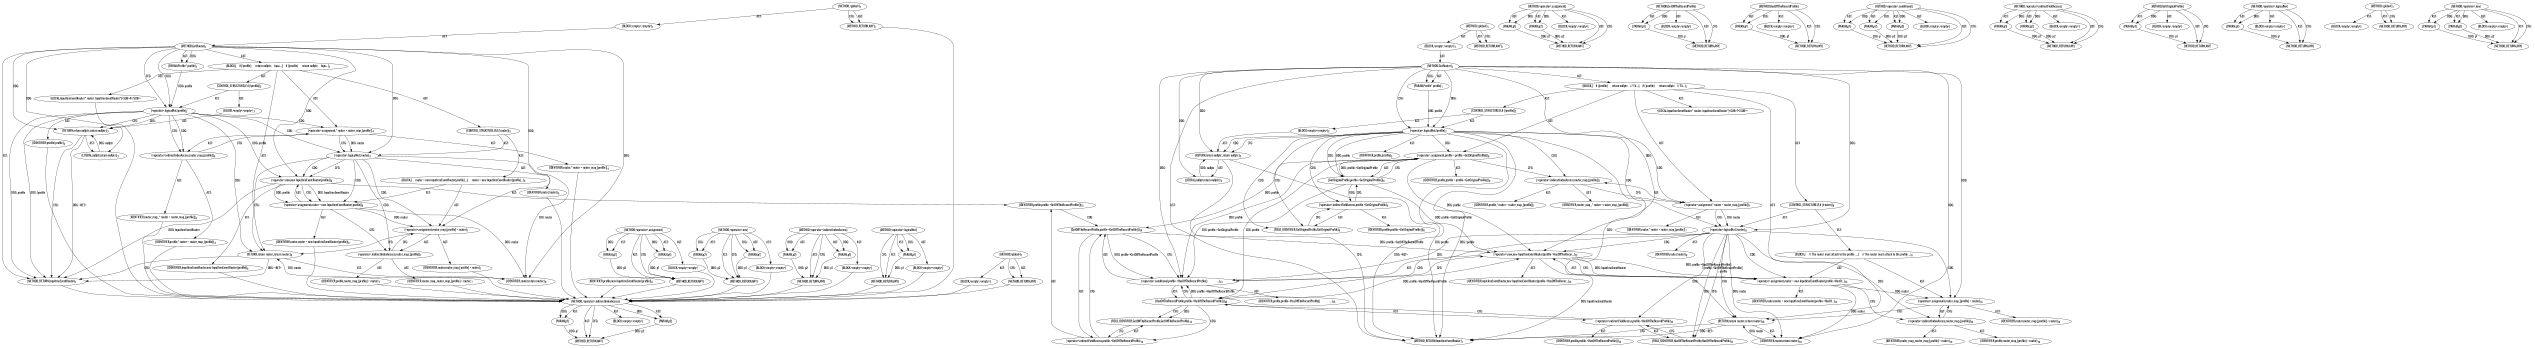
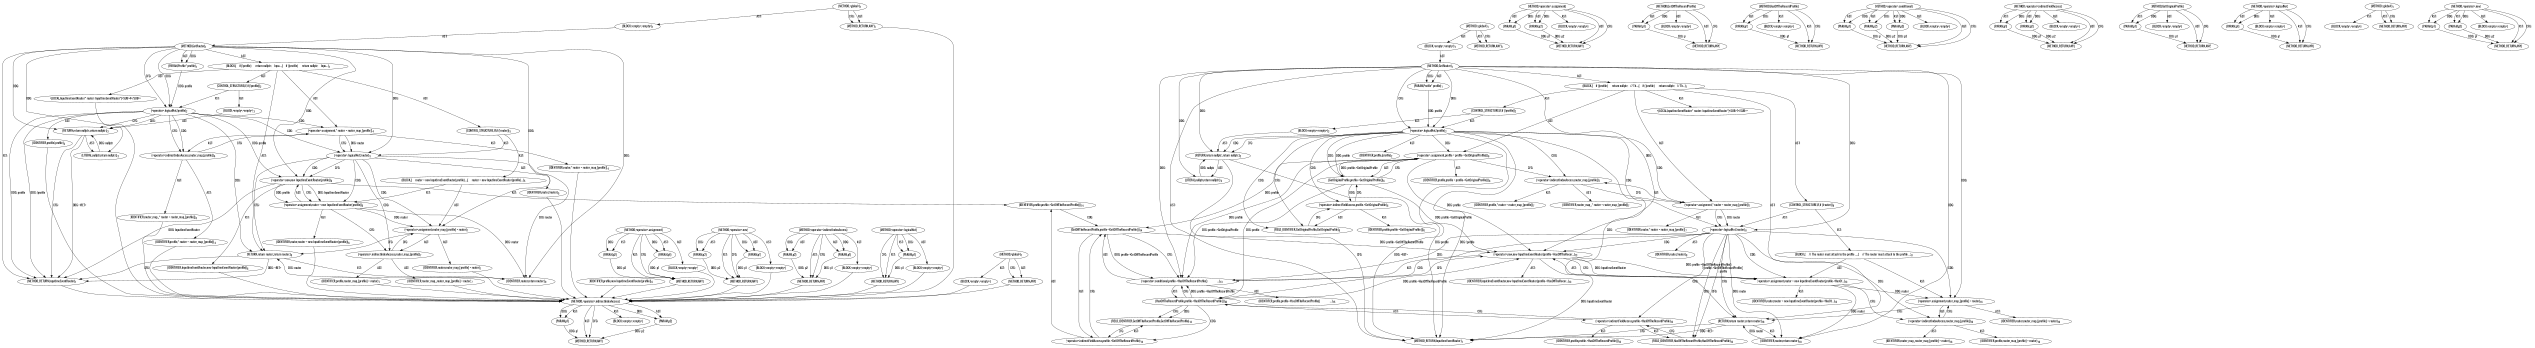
  digraph {
    fontname=Oswald
    node [fontname=Oswald]
    edge [fontname=Oswald]
    n1 [label=<(METHOD,&lt;global&gt;)<SUB>1</SUB>>]
    n2 [label=<(BLOCK,&lt;empty&gt;,&lt;empty&gt;)<SUB>1</SUB>>]
    n3 [label=<(METHOD_RETURN,ANY)<SUB>1</SUB>>]
    n4 [label=<(METHOD,GetRouter)<SUB>1</SUB>>]
    n5 [label=<(METHOD,&lt;operator&gt;.indirectIndexAccess)>]
    n6 [label=<(PARAM,Profile* profile)<SUB>1</SUB>>]
    n7 [label=<(BLOCK,{    if (!profile)      return nullptr;    Inpu...,{    if (!profile)      return nullptr;    Inpu...)<SUB>1</SUB>>]
    n8 [label=<(&lt;operator&gt;.logicalNot,!profile)<SUB>2</SUB>>]
    n9 [label=<(RETURN,return nullptr;,return nullptr;)<SUB>3</SUB>>]
    n10 [label=<(LITERAL,nullptr,return nullptr;)<SUB>3</SUB>>]
    n11 [label=<(&lt;operator&gt;.logicalNot,!router)<SUB>5</SUB>>]
    n12 [label=<(&lt;operator&gt;.new,new InputImeEventRouter(profile))<SUB>6</SUB>>]
    n13 [label=<(&lt;operator&gt;.assignment,router_map_[profile] = router)<SUB>7</SUB>>]
    n14 [label=<(IDENTIFIER,router,return router;)<SUB>9</SUB>>]
    n15 [label=<(METHOD_RETURN,InputImeEventRouter)<SUB>1</SUB>>]
    n16 [label=<(CONTROL_STRUCTURE,IF,if (!profile))<SUB>2</SUB>>]
    n17 [label="<(LOCAL,InputImeEventRouter* router: InputImeEventRouter*)<SUB>4</SUB>>"]
    n18 [label=<(&lt;operator&gt;.assignment,* router = router_map_[profile])<SUB>4</SUB>>]
    n19 [label=<(CONTROL_STRUCTURE,IF,if (!router))<SUB>5</SUB>>]
    n20 [label=<(RETURN,return router;,return router;)<SUB>9</SUB>>]
    n21 [label=<(IDENTIFIER,profile,!profile)<SUB>2</SUB>>]
    n22 [label=<(&lt;operator&gt;.indirectIndexAccess,router_map_[profile])<SUB>4</SUB>>]
    n23 [label=<(IDENTIFIER,router,!router)<SUB>5</SUB>>]
    n24 [label=<(&lt;operator&gt;.assignment,router = new InputImeEventRouter(profile))<SUB>6</SUB>>]
    n25 [label=<(&lt;operator&gt;.indirectIndexAccess,router_map_[profile])<SUB>7</SUB>>]
    n26 [label=<(IDENTIFIER,InputImeEventRouter,new InputImeEventRouter(profile))<SUB>6</SUB>>]
-   n27 [label=<(IDENTIFIER,profile,profile-&gt;GetOffTheRecordProfile())<SUB>15</SUB>>]
+   n27 [label=<(IDENTIFIER,profile,profile-&gt;GetOffTheRecordProfile())<SUB>14</SUB>>]
    n28 [label=<(IDENTIFIER,router,router_map_[profile] = router)<SUB>7</SUB>>]
    n29 [label=<(BLOCK,&lt;empty&gt;,&lt;empty&gt;)<SUB>3</SUB>>]
    n30 [label=<(IDENTIFIER,router,* router = router_map_[profile])<SUB>4</SUB>>]
    n31 [label=<(BLOCK,{     router = new InputImeEventRouter(profile)...,{     router = new InputImeEventRouter(profile)...)<SUB>5</SUB>>]
    n32 [label=<(IDENTIFIER,router_map_,* router = router_map_[profile])<SUB>4</SUB>>]
    n33 [label=<(IDENTIFIER,profile,* router = router_map_[profile])<SUB>4</SUB>>]
    n34 [label=<(PARAM,p1)>]
    n35 [label=<(PARAM,p2)>]
    n36 [label=<(BLOCK,&lt;empty&gt;,&lt;empty&gt;)>]
    n37 [label=<(METHOD_RETURN,ANY)>]
    n38 [label=<(IDENTIFIER,router,router = new InputImeEventRouter(profile))<SUB>6</SUB>>]
    n39 [label=<(IDENTIFIER,router_map_,router_map_[profile] = router)<SUB>7</SUB>>]
    n40 [label=<(IDENTIFIER,profile,router_map_[profile] = router)<SUB>7</SUB>>]
    n41 [label=<(IDENTIFIER,profile,new InputImeEventRouter(profile))<SUB>6</SUB>>]
    n42 [label=<(METHOD,&lt;operator&gt;.assignment)>]
    n43 [label=<(PARAM,p1)>]
    n44 [label=<(PARAM,p2)>]
    n45 [label=<(BLOCK,&lt;empty&gt;,&lt;empty&gt;)>]
    n46 [label=<(METHOD_RETURN,ANY)>]
    n47 [label=<(METHOD,&lt;operator&gt;.new)>]
    n48 [label=<(PARAM,p1)>]
    n49 [label=<(PARAM,p2)>]
    n50 [label=<(BLOCK,&lt;empty&gt;,&lt;empty&gt;)>]
    n51 [label=<(METHOD_RETURN,ANY)>]
    n52 [label=<(METHOD,&lt;operator&gt;.indirectIndexAccess)>]
    n53 [label=<(PARAM,p1)>]
    n54 [label=<(PARAM,p2)>]
    n55 [label=<(BLOCK,&lt;empty&gt;,&lt;empty&gt;)>]
    n56 [label=<(METHOD_RETURN,ANY)>]
    n57 [label=<(METHOD,&lt;operator&gt;.logicalNot)>]
    n58 [label=<(PARAM,p1)>]
    n59 [label=<(BLOCK,&lt;empty&gt;,&lt;empty&gt;)>]
    n60 [label=<(METHOD_RETURN,ANY)>]
    n61 [label=<(METHOD,&lt;global&gt;)<SUB>1</SUB>>]
    n62 [label=<(BLOCK,&lt;empty&gt;,&lt;empty&gt;)>]
    n63 [label=<(METHOD_RETURN,ANY)>]
    n64 [label=<(METHOD,&lt;global&gt;)<SUB>1</SUB>>]
    n65 [label=<(BLOCK,&lt;empty&gt;,&lt;empty&gt;)<SUB>1</SUB>>]
    n66 [label=<(METHOD_RETURN,ANY)<SUB>1</SUB>>]
    n67 [label=<(METHOD,GetRouter)<SUB>1</SUB>>]
    n68 [label=<(PARAM,Profile* profile)<SUB>1</SUB>>]
    n69 [label=<(BLOCK,{    if (!profile)      return nullptr;   // Th...,{    if (!profile)      return nullptr;   // Th...)<SUB>1</SUB>>]
    n70 [label=<(&lt;operator&gt;.logicalNot,!profile)<SUB>2</SUB>>]
    n71 [label=<(RETURN,return nullptr;,return nullptr;)<SUB>3</SUB>>]
    n72 [label=<(LITERAL,nullptr,return nullptr;)<SUB>3</SUB>>]
    n73 [label=<(&lt;operator&gt;.logicalNot,!router)<SUB>8</SUB>>]
    n74 [label=<(&lt;operator&gt;.new,new InputImeEventRouter(profile-&gt;HasOffTheRecor...)<SUB>13</SUB>>]
    n75 [label=<(&lt;operator&gt;.conditional,profile-&gt;HasOffTheRecordProfile()              ...)<SUB>13</SUB>>]
    n76 [label=<(&lt;operator&gt;.assignment,router_map_[profile] = router)<SUB>16</SUB>>]
    n77 [label=<(IDENTIFIER,router,return router;)<SUB>18</SUB>>]
    n78 [label=<(METHOD_RETURN,InputImeEventRouter)<SUB>1</SUB>>]
    n79 [label=<(CONTROL_STRUCTURE,IF,if (!profile))<SUB>2</SUB>>]
    n80 [label=<(&lt;operator&gt;.assignment,profile = profile-&gt;GetOriginalProfile())<SUB>6</SUB>>]
    n81 [label="<(LOCAL,InputImeEventRouter* router: InputImeEventRouter*)<SUB>7</SUB>>"]
    n82 [label=<(&lt;operator&gt;.assignment,* router = router_map_[profile])<SUB>7</SUB>>]
    n83 [label=<(CONTROL_STRUCTURE,IF,if (!router))<SUB>8</SUB>>]
    n84 [label=<(RETURN,return router;,return router;)<SUB>18</SUB>>]
    n85 [label=<(IDENTIFIER,profile,!profile)<SUB>2</SUB>>]
    n86 [label=<(GetOriginalProfile,profile-&gt;GetOriginalProfile())<SUB>6</SUB>>]
    n87 [label=<(&lt;operator&gt;.indirectFieldAccess,profile-&gt;GetOriginalProfile)<SUB>6</SUB>>]
    n88 [label=<(FIELD_IDENTIFIER,GetOriginalProfile,GetOriginalProfile)<SUB>6</SUB>>]
    n89 [label=<(&lt;operator&gt;.indirectIndexAccess,router_map_[profile])<SUB>7</SUB>>]
    n90 [label=<(HasOffTheRecordProfile,profile-&gt;HasOffTheRecordProfile())<SUB>23</SUB>>]
    n91 [label=<(IDENTIFIER,router,!router)<SUB>8</SUB>>]
    n92 [label=<(&lt;operator&gt;.assignment,router = new InputImeEventRouter(profile-&gt;HasOf...)<SUB>13</SUB>>]
    n93 [label=<(&lt;operator&gt;.indirectFieldAccess,profile-&gt;HasOffTheRecordProfile)<SUB>13</SUB>>]
    n94 [label=<(FIELD_IDENTIFIER,HasOffTheRecordProfile,HasOffTheRecordProfile)<SUB>13</SUB>>]
    n95 [label=<(&lt;operator&gt;.indirectIndexAccess,router_map_[profile])<SUB>16</SUB>>]
    n96 [label=<(IDENTIFIER,InputImeEventRouter,new InputImeEventRouter(profile-&gt;HasOffTheRecor...)<SUB>13</SUB>>]
    n97 [label=<(GetOffTheRecordProfile,profile-&gt;GetOffTheRecordProfile())<SUB>14</SUB>>]
    n98 [label=<(IDENTIFIER,profile,profile-&gt;HasOffTheRecordProfile()              ...)<SUB>15</SUB>>]
    n99 [label=<(IDENTIFIER,router,router_map_[profile] = router)<SUB>16</SUB>>]
    n100 [label=<(BLOCK,&lt;empty&gt;,&lt;empty&gt;)<SUB>3</SUB>>]
    n101 [label=<(IDENTIFIER,profile,profile = profile-&gt;GetOriginalProfile())<SUB>6</SUB>>]
    n102 [label=<(IDENTIFIER,router,* router = router_map_[profile])<SUB>7</SUB>>]
    n103 [label=<(BLOCK,{     // The router must attach to the profile ...,{     // The router must attach to the profile ...)<SUB>8</SUB>>]
    n104 [label=<(IDENTIFIER,profile,profile-&gt;GetOriginalProfile())<SUB>6</SUB>>]
    n105 [label=<(IDENTIFIER,router_map_,* router = router_map_[profile])<SUB>7</SUB>>]
    n106 [label=<(IDENTIFIER,profile,* router = router_map_[profile])<SUB>7</SUB>>]
    n107 [label=<(&lt;operator&gt;.indirectFieldAccess,profile-&gt;GetOffTheRecordProfile)<SUB>14</SUB>>]
    n108 [label=<(FIELD_IDENTIFIER,GetOffTheRecordProfile,GetOffTheRecordProfile)<SUB>14</SUB>>]
    n109 [label=<(IDENTIFIER,router,router = new InputImeEventRouter(profile-&gt;HasOf...)<SUB>13</SUB>>]
    n110 [label=<(IDENTIFIER,profile,profile-&gt;HasOffTheRecordProfile())<SUB>13</SUB>>]
    n111 [label=<(IDENTIFIER,router_map_,router_map_[profile] = router)<SUB>16</SUB>>]
    n112 [label=<(IDENTIFIER,profile,router_map_[profile] = router)<SUB>16</SUB>>]
    n113 [label=<(METHOD,&lt;operator&gt;.assignment)>]
    n114 [label=<(PARAM,p1)>]
    n115 [label=<(PARAM,p2)>]
    n116 [label=<(BLOCK,&lt;empty&gt;,&lt;empty&gt;)>]
    n117 [label=<(METHOD_RETURN,ANY)>]
    n118 [label=<(METHOD,GetOffTheRecordProfile)>]
    n119 [label=<(PARAM,p1)>]
    n120 [label=<(BLOCK,&lt;empty&gt;,&lt;empty&gt;)>]
    n121 [label=<(METHOD_RETURN,ANY)>]
    n122 [label=<(METHOD,HasOffTheRecordProfile)>]
    n123 [label=<(PARAM,p1)>]
    n124 [label=<(BLOCK,&lt;empty&gt;,&lt;empty&gt;)>]
    n125 [label=<(METHOD_RETURN,ANY)>]
    n126 [label=<(METHOD,&lt;operator&gt;.conditional)>]
    n127 [label=<(PARAM,p1)>]
    n128 [label=<(PARAM,p2)>]
    n129 [label=<(PARAM,p3)>]
    n130 [label=<(BLOCK,&lt;empty&gt;,&lt;empty&gt;)>]
    n131 [label=<(METHOD_RETURN,ANY)>]
    n132 [label=<(METHOD,&lt;operator&gt;.indirectFieldAccess)>]
    n133 [label=<(PARAM,p1)>]
    n134 [label=<(PARAM,p2)>]
    n135 [label=<(BLOCK,&lt;empty&gt;,&lt;empty&gt;)>]
    n136 [label=<(METHOD_RETURN,ANY)>]
    n137 [label=<(METHOD,GetOriginalProfile)>]
    n138 [label=<(PARAM,p1)>]
    n139 [label=<(BLOCK,&lt;empty&gt;,&lt;empty&gt;)>]
    n140 [label=<(METHOD_RETURN,ANY)>]
    n141 [label=<(METHOD,&lt;operator&gt;.logicalNot)>]
    n142 [label=<(PARAM,p1)>]
    n143 [label=<(BLOCK,&lt;empty&gt;,&lt;empty&gt;)>]
    n144 [label=<(METHOD_RETURN,ANY)>]
    n145 [label=<(METHOD,&lt;global&gt;)<SUB>1</SUB>>]
    n146 [label=<(BLOCK,&lt;empty&gt;,&lt;empty&gt;)>]
    n147 [label=<(METHOD_RETURN,ANY)>]
    n148 [label=<(METHOD,&lt;operator&gt;.new)>]
    n149 [label=<(PARAM,p1)>]
    n150 [label=<(PARAM,p2)>]
    n151 [label=<(BLOCK,&lt;empty&gt;,&lt;empty&gt;)>]
    n152 [label=<(METHOD_RETURN,ANY)>]
    n1 -> n2 [label="AST: "]
    n1 -> n3 [label="AST: "]
    n1 -> n3 [label="CFG: "]
    n2 -> n4 [label="AST: "]
    n3 -> n5
    n4 -> n6 [label="AST: "]
    n4 -> n6 [label="DDG: "]
    n4 -> n7 [label="AST: "]
    n4 -> n8 [label="CFG: "]
    n4 -> n8 [label="DDG: "]
    n4 -> n9 [label="DDG: "]
    n4 -> n10 [label="DDG: "]
    n4 -> n11 [label="DDG: "]
    n4 -> n12 [label="DDG: "]
    n4 -> n13 [label="DDG: "]
    n4 -> n14 [label="DDG: "]
    n4 -> n15 [label="AST: "]
    n5 -> n34 [label="AST: "]
    n5 -> n34 [label="DDG: "]
    n5 -> n35 [label="AST: "]
    n5 -> n35 [label="DDG: "]
    n5 -> n36 [label="AST: "]
    n5 -> n37 [label="AST: "]
    n5 -> n37 [label="CFG: "]
    n6 -> n8 [label="DDG: profile"]
    n7 -> n16 [label="AST: "]
    n7 -> n17 [label="AST: "]
    n7 -> n18 [label="AST: "]
    n7 -> n19 [label="AST: "]
    n7 -> n20 [label="AST: "]
    n8 -> n9 [label="CFG: "]
    n8 -> n9 [label="CDG: "]
    n8 -> n11 [label="CDG: "]
    n8 -> n12 [label="DDG: profile"]
    n8 -> n15 [label="DDG: profile"]
    n8 -> n15 [label="DDG: !profile"]
    n8 -> n18 [label="CDG: "]
    n8 -> n20 [label="CDG: "]
    n8 -> n21 [label="AST: "]
    n8 -> n22 [label="CFG: "]
    n8 -> n22 [label="CDG: "]
    n9 -> n10 [label="AST: "]
    n9 -> n15 [label="CFG: "]
    n9 -> n15 [label="DDG: &lt;RET&gt;"]
    n10 -> n9 [label="DDG: nullptr"]
    n11 -> n12 [label="CFG: "]
    n11 -> n12 [label="CDG: "]
    n11 -> n13 [label="CDG: "]
    n11 -> n14 [label="DDG: router"]
    n11 -> n20 [label="CFG: "]
    n11 -> n23 [label="AST: "]
    n11 -> n24 [label="CDG: "]
    n11 -> n25 [label="CDG: "]
    n12 -> n15 [label="DDG: InputImeEventRouter"]
    n12 -> n24 [label="CFG: "]
    n12 -> n24 [label="DDG: InputImeEventRouter"]
    n12 -> n24 [label="DDG: profile"]
    n12 -> n26 [label="AST: "]
    n12 -> n27 [label="AST: "]
    n13 -> n20 [label="CFG: "]
    n13 -> n25 [label="AST: "]
    n13 -> n28 [label="AST: "]
    n14 -> n20 [label="DDG: router"]
    n15 -> n5
    n16 -> n8 [label="AST: "]
    n16 -> n29 [label="AST: "]
    n17 -> n5
    n18 -> n11 [label="CFG: "]
    n18 -> n11 [label="DDG: router"]
    n18 -> n22 [label="AST: "]
    n18 -> n30 [label="AST: "]
    n19 -> n11 [label="AST: "]
    n19 -> n31 [label="AST: "]
    n20 -> n14 [label="AST: "]
    n20 -> n15 [label="CFG: "]
    n20 -> n15 [label="DDG: &lt;RET&gt;"]
    n21 -> n5
    n22 -> n18 [label="CFG: "]
    n22 -> n32 [label="AST: "]
    n22 -> n33 [label="AST: "]
    n23 -> n5
    n24 -> n12 [label="AST: "]
    n24 -> n13 [label="DDG: router"]
    n24 -> n14 [label="DDG: router"]
    n24 -> n25 [label="CFG: "]
    n24 -> n38 [label="AST: "]
    n25 -> n13 [label="CFG: "]
    n25 -> n39 [label="AST: "]
    n25 -> n40 [label="AST: "]
    n26 -> n5
    n27 -> n97 [label="CDG: "]
    n28 -> n5
    n29 -> n9 [label="AST: "]
    n30 -> n5
    n31 -> n13 [label="AST: "]
    n31 -> n24 [label="AST: "]
    n32 -> n5
    n33 -> n5
    n34 -> n37 [label="DDG: p1"]
    n35 -> n37 [label="DDG: p2"]
    n38 -> n5
    n39 -> n5
    n40 -> n5
    n41 -> n5
    n42 -> n43 [label="AST: "]
    n42 -> n43 [label="DDG: "]
    n42 -> n44 [label="AST: "]
    n42 -> n44 [label="DDG: "]
    n42 -> n45 [label="AST: "]
    n42 -> n46 [label="AST: "]
    n42 -> n46 [label="CFG: "]
    n43 -> n46 [label="DDG: p1"]
    n44 -> n46 [label="DDG: p2"]
    n45 -> n5
    n46 -> n5
    n47 -> n48 [label="AST: "]
    n47 -> n48 [label="DDG: "]
    n47 -> n49 [label="AST: "]
    n47 -> n49 [label="DDG: "]
    n47 -> n50 [label="AST: "]
    n47 -> n51 [label="AST: "]
    n47 -> n51 [label="CFG: "]
    n48 -> n51 [label="DDG: p1"]
    n49 -> n51 [label="DDG: p2"]
    n50 -> n5
    n51 -> n5
    n52 -> n53 [label="AST: "]
    n52 -> n53 [label="DDG: "]
    n52 -> n54 [label="AST: "]
    n52 -> n54 [label="DDG: "]
    n52 -> n55 [label="AST: "]
    n52 -> n56 [label="AST: "]
    n52 -> n56 [label="CFG: "]
    n53 -> n56 [label="DDG: p1"]
    n54 -> n56 [label="DDG: p2"]
    n55 -> n5
    n56 -> n5
    n57 -> n58 [label="AST: "]
    n57 -> n58 [label="DDG: "]
    n57 -> n59 [label="AST: "]
    n57 -> n60 [label="AST: "]
    n57 -> n60 [label="CFG: "]
    n58 -> n60 [label="DDG: p1"]
    n59 -> n5
    n60 -> n5
    n61 -> n62 [label="AST: "]
    n61 -> n63 [label="AST: "]
    n61 -> n63 [label="CFG: "]
    n62 -> n5
    n63 -> n5
    n64 -> n65 [label="AST: "]
    n64 -> n66 [label="AST: "]
    n64 -> n66 [label="CFG: "]
    n65 -> n67 [label="AST: "]
    n67 -> n68 [label="AST: "]
    n67 -> n68 [label="DDG: "]
    n67 -> n69 [label="AST: "]
    n67 -> n70 [label="CFG: "]
    n67 -> n70 [label="DDG: "]
    n67 -> n71 [label="DDG: "]
    n67 -> n72 [label="DDG: "]
    n67 -> n73 [label="DDG: "]
    n67 -> n74 [label="DDG: "]
    n67 -> n75 [label="DDG: "]
    n67 -> n76 [label="DDG: "]
    n67 -> n77 [label="DDG: "]
    n67 -> n78 [label="AST: "]
    n68 -> n70 [label="DDG: profile"]
    n69 -> n79 [label="AST: "]
    n69 -> n80 [label="AST: "]
    n69 -> n81 [label="AST: "]
    n69 -> n82 [label="AST: "]
    n69 -> n83 [label="AST: "]
    n69 -> n84 [label="AST: "]
    n70 -> n71 [label="CFG: "]
    n70 -> n71 [label="CDG: "]
    n70 -> n73 [label="CDG: "]
    n70 -> n78 [label="DDG: profile"]
    n70 -> n78 [label="DDG: !profile"]
    n70 -> n80 [label="CDG: "]
    n70 -> n82 [label="CDG: "]
    n70 -> n84 [label="CDG: "]
    n70 -> n85 [label="AST: "]
    n70 -> n86 [label="DDG: profile"]
    n70 -> n86 [label="CDG: "]
    n70 -> n87 [label="CDG: "]
    n70 -> n88 [label="CFG: "]
    n70 -> n88 [label="CDG: "]
    n70 -> n89 [label="CDG: "]
    n71 -> n72 [label="AST: "]
    n71 -> n78 [label="CFG: "]
    n71 -> n78 [label="DDG: &lt;RET&gt;"]
    n72 -> n71 [label="DDG: nullptr"]
    n73 -> n74 [label="CDG: "]
    n73 -> n75 [label="CDG: "]
    n73 -> n76 [label="CDG: "]
    n73 -> n77 [label="DDG: router"]
    n73 -> n84 [label="CFG: "]
    n73 -> n90 [label="CDG: "]
    n73 -> n91 [label="AST: "]
    n73 -> n92 [label="CDG: "]
    n73 -> n93 [label="CDG: "]
    n73 -> n94 [label="CFG: "]
    n73 -> n94 [label="CDG: "]
    n73 -> n95 [label="CDG: "]
    n74 -> n75 [label="AST: "]
    n74 -> n78 [label="DDG: InputImeEventRouter"]
    n74 -> n92 [label="CFG: "]
    n74 -> n92 [label="DDG: InputImeEventRouter"]
    n74 -> n92 [label="DDG: profile-&gt;HasOffTheRecordProfile()\n                                         ? profile-&gt;GetOffTheRecordProfile()\n                                         : profile"]
    n74 -> n96 [label="AST: "]
    n75 -> n74 [label="CFG: "]
    n75 -> n90 [label="AST: "]
    n75 -> n97 [label="AST: "]
    n75 -> n98 [label="AST: "]
    n76 -> n84 [label="CFG: "]
    n76 -> n95 [label="AST: "]
    n76 -> n99 [label="AST: "]
    n77 -> n84 [label="DDG: router"]
    n79 -> n70 [label="AST: "]
    n79 -> n100 [label="AST: "]
    n80 -> n74 [label="DDG: profile"]
    n80 -> n75 [label="DDG: profile"]
    n80 -> n86 [label="AST: "]
    n80 -> n89 [label="CFG: "]
    n80 -> n90 [label="DDG: profile"]
    n80 -> n97 [label="DDG: profile"]
    n80 -> n101 [label="AST: "]
    n82 -> n73 [label="CFG: "]
    n82 -> n73 [label="DDG: router"]
    n82 -> n89 [label="AST: "]
    n82 -> n102 [label="AST: "]
    n83 -> n73 [label="AST: "]
    n83 -> n103 [label="AST: "]
    n84 -> n77 [label="AST: "]
    n84 -> n78 [label="CFG: "]
    n84 -> n78 [label="DDG: &lt;RET&gt;"]
    n86 -> n74 [label="DDG: profile-&gt;GetOriginalProfile"]
    n86 -> n75 [label="DDG: profile-&gt;GetOriginalProfile"]
    n86 -> n80 [label="CFG: "]
    n86 -> n80 [label="DDG: profile-&gt;GetOriginalProfile"]
    n86 -> n87 [label="DDG: "]
    n87 -> n86 [label="CFG: "]
    n87 -> n88 [label="AST: "]
    n87 -> n104 [label="AST: "]
    n88 -> n87 [label="CFG: "]
    n89 -> n82 [label="CFG: "]
    n89 -> n105 [label="AST: "]
    n89 -> n106 [label="AST: "]
    n90 -> n74 [label="DDG: profile-&gt;HasOffTheRecordProfile"]
    n90 -> n75 [label="CFG: "]
    n90 -> n75 [label="DDG: profile-&gt;HasOffTheRecordProfile"]
    n90 -> n93 [label="AST: "]
    n90 -> n107 [label="CDG: "]
    n90 -> n108 [label="CFG: "]
    n90 -> n108 [label="CDG: "]
    n92 -> n74 [label="AST: "]
    n92 -> n76 [label="DDG: router"]
    n92 -> n77 [label="DDG: router"]
    n92 -> n95 [label="CFG: "]
    n92 -> n109 [label="AST: "]
    n93 -> n90 [label="CFG: "]
    n93 -> n94 [label="AST: "]
    n93 -> n110 [label="AST: "]
    n94 -> n93 [label="CFG: "]
    n95 -> n76 [label="CFG: "]
    n95 -> n111 [label="AST: "]
    n95 -> n112 [label="AST: "]
    n97 -> n74 [label="DDG: profile-&gt;GetOffTheRecordProfile"]
    n97 -> n75 [label="CFG: "]
    n97 -> n75 [label="DDG: profile-&gt;GetOffTheRecordProfile"]
    n97 -> n107 [label="AST: "]
    n100 -> n71 [label="AST: "]
    n103 -> n76 [label="AST: "]
    n103 -> n92 [label="AST: "]
    n107 -> n27 [label="AST: "]
    n107 -> n97 [label="CFG: "]
    n107 -> n108 [label="AST: "]
    n108 -> n107 [label="CFG: "]
    n113 -> n114 [label="AST: "]
    n113 -> n114 [label="DDG: "]
    n113 -> n115 [label="AST: "]
    n113 -> n115 [label="DDG: "]
    n113 -> n116 [label="AST: "]
    n113 -> n117 [label="AST: "]
    n113 -> n117 [label="CFG: "]
    n114 -> n117 [label="DDG: p1"]
    n115 -> n117 [label="DDG: p2"]
    n118 -> n119 [label="AST: "]
    n118 -> n119 [label="DDG: "]
    n118 -> n120 [label="AST: "]
    n118 -> n121 [label="AST: "]
    n118 -> n121 [label="CFG: "]
    n119 -> n121 [label="DDG: p1"]
    n122 -> n123 [label="AST: "]
    n122 -> n123 [label="DDG: "]
    n122 -> n124 [label="AST: "]
    n122 -> n125 [label="AST: "]
    n122 -> n125 [label="CFG: "]
    n123 -> n125 [label="DDG: p1"]
    n126 -> n127 [label="AST: "]
    n126 -> n127 [label="DDG: "]
    n126 -> n128 [label="AST: "]
    n126 -> n128 [label="DDG: "]
    n126 -> n129 [label="AST: "]
    n126 -> n129 [label="DDG: "]
    n126 -> n130 [label="AST: "]
    n126 -> n131 [label="AST: "]
    n126 -> n131 [label="CFG: "]
    n127 -> n131 [label="DDG: p1"]
    n128 -> n131 [label="DDG: p2"]
    n129 -> n131 [label="DDG: p3"]
    n132 -> n133 [label="AST: "]
    n132 -> n133 [label="DDG: "]
    n132 -> n134 [label="AST: "]
    n132 -> n134 [label="DDG: "]
    n132 -> n135 [label="AST: "]
    n132 -> n136 [label="AST: "]
    n132 -> n136 [label="CFG: "]
    n133 -> n136 [label="DDG: p1"]
    n134 -> n136 [label="DDG: p2"]
    n137 -> n138 [label="AST: "]
    n137 -> n138 [label="DDG: "]
    n137 -> n139 [label="AST: "]
    n137 -> n140 [label="AST: "]
    n137 -> n140 [label="CFG: "]
    n138 -> n140 [label="DDG: p1"]
    n141 -> n142 [label="AST: "]
    n141 -> n142 [label="DDG: "]
    n141 -> n143 [label="AST: "]
    n141 -> n144 [label="AST: "]
    n141 -> n144 [label="CFG: "]
    n142 -> n144 [label="DDG: p1"]
    n145 -> n146 [label="AST: "]
    n145 -> n147 [label="AST: "]
    n145 -> n147 [label="CFG: "]
    n148 -> n149 [label="AST: "]
    n148 -> n149 [label="DDG: "]
    n148 -> n150 [label="AST: "]
    n148 -> n150 [label="DDG: "]
    n148 -> n151 [label="AST: "]
    n148 -> n152 [label="AST: "]
    n148 -> n152 [label="CFG: "]
    n149 -> n152 [label="DDG: p1"]
    n150 -> n152 [label="DDG: p2"]
  }
